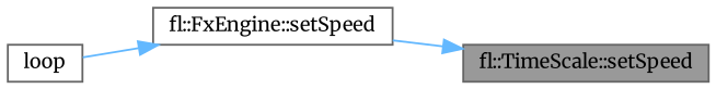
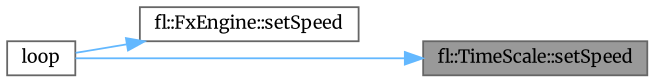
  digraph {
    fontname=Merriweather
    rankdir=RL
    node [color=grey40 fillcolor=white fontname=Merriweather fontsize=10 shape=box style=filled]
    edge [color=steelblue1 dir=back fontname=Merriweather fontsize=10 labelfontname=Helvetica labelfontsize=10 style=solid]
    n1 [color=gray40 fillcolor=grey60 fontcolor=black height=0.2 label="fl::TimeScale::setSpeed" width=0.4]
    n2 [height=0.2 label="fl::FxEngine::setSpeed" width=0.4]
    n3 [height=0.2 label=loop width=0.4]
-   n1 -> n2
+   n1 -> n3
    n2 -> n3
  }
